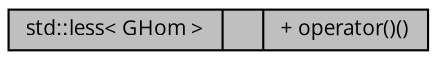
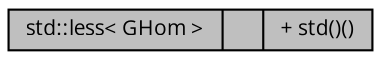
  digraph {
    rankdir=LR
    fontname="Open Sans"
-   n1 [color=black fillcolor=grey75 fontcolor=black fontname="Open Sans" fontsize=10 height=0.2 label="{std::less\< GHom \>\n||+ operator()()\l}" shape=record style=filled width=0.4]
+   n1 [color=black fillcolor=grey75 fontcolor=black fontname="Open Sans" fontsize=10 height=0.2 label="{std::less\< GHom \>\n||+ std()()\l}" shape=record style=filled width=0.4]
  }
